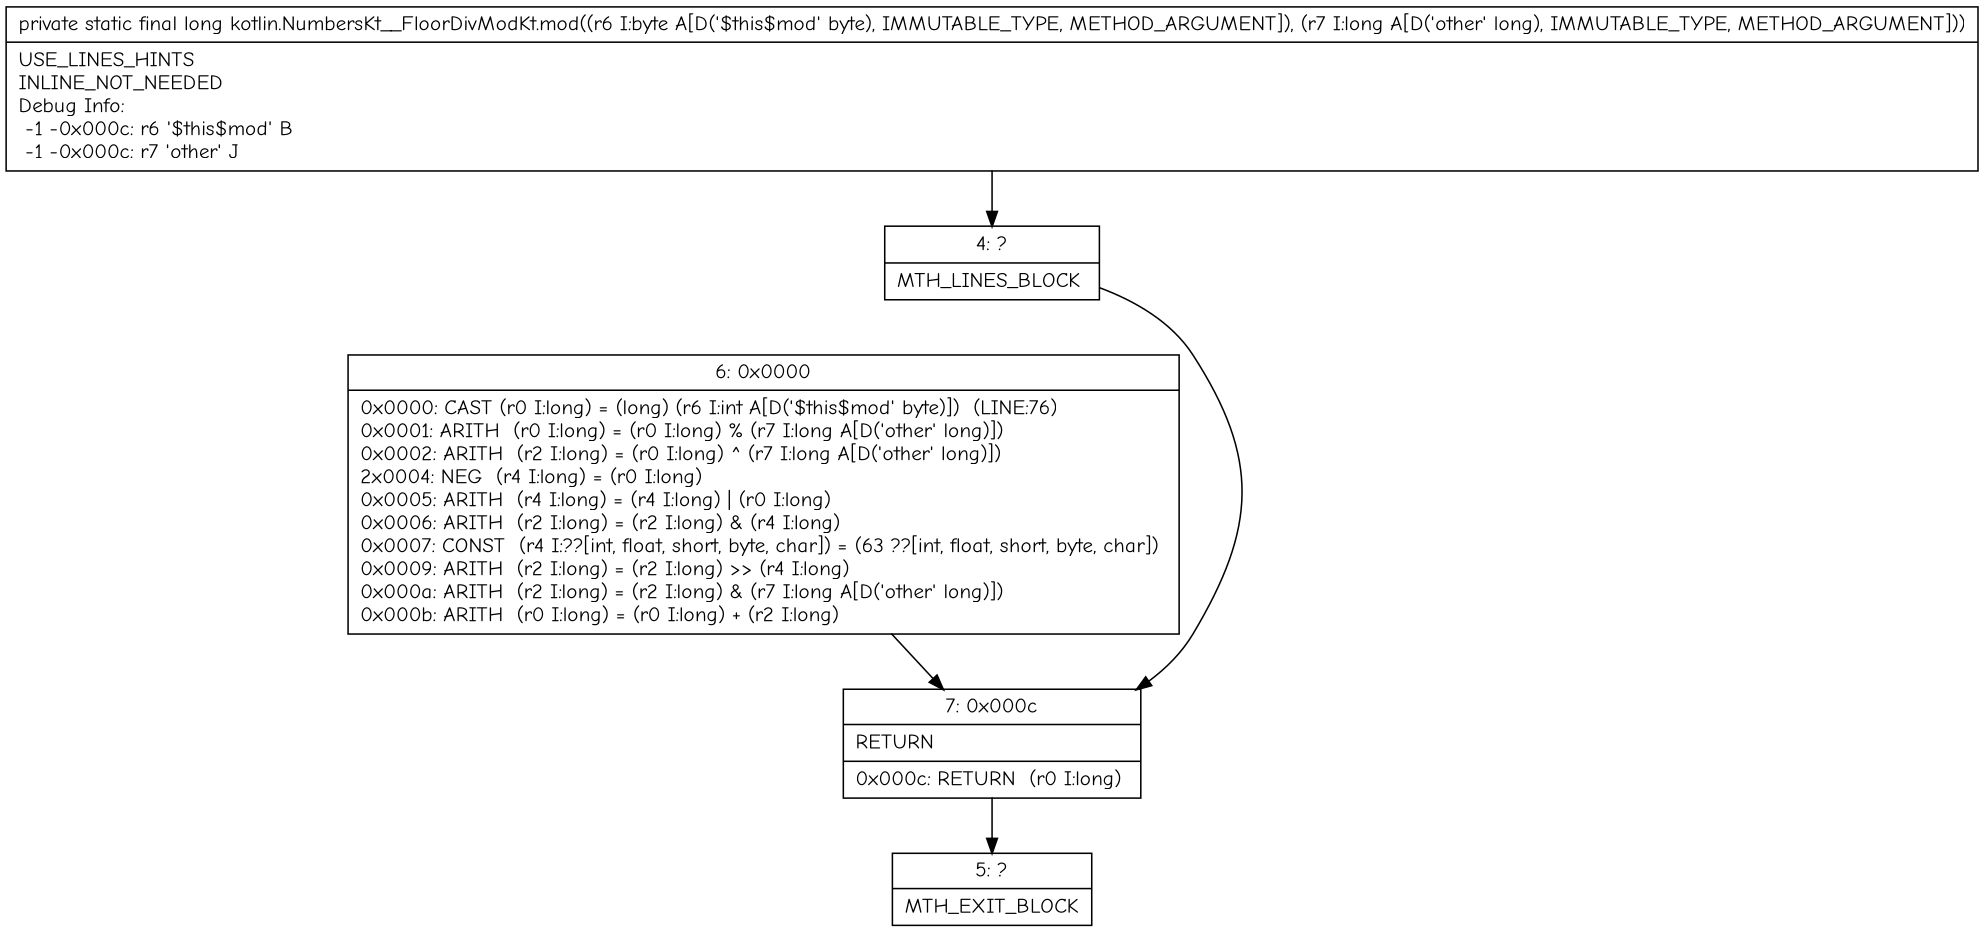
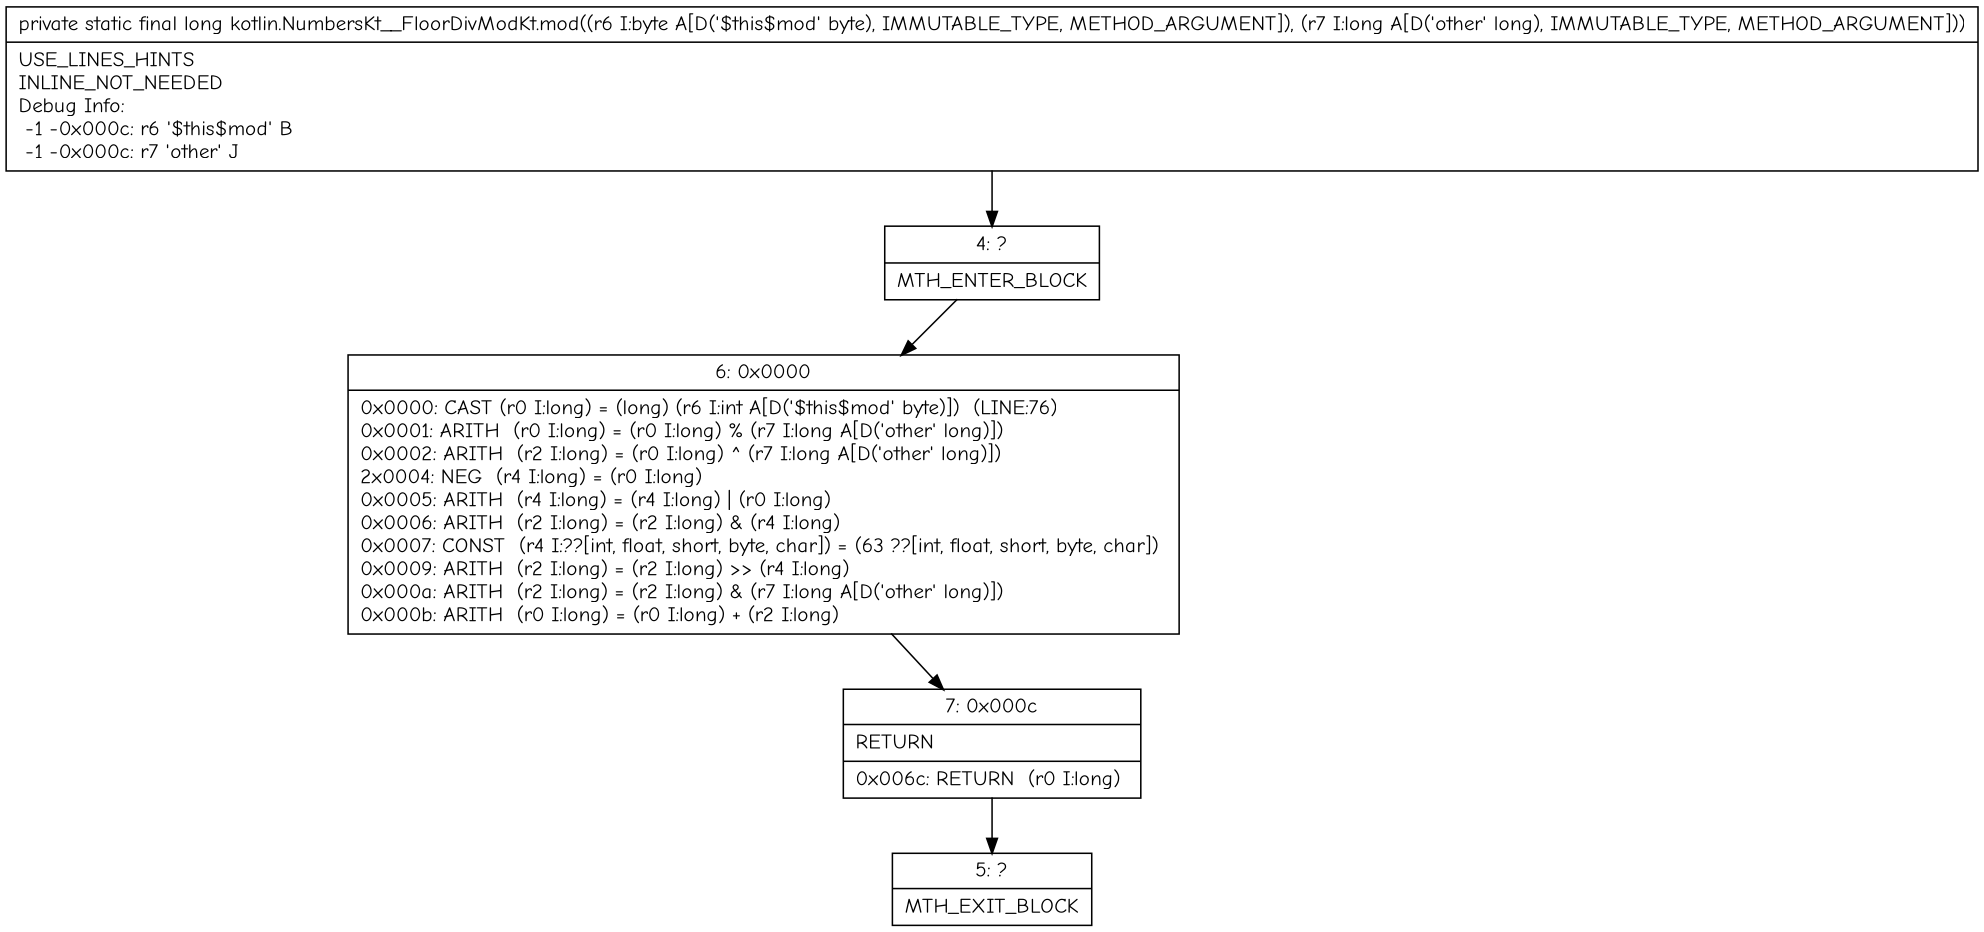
  digraph {
    fontname="Comic Neue"
    node [fontname="Comic Neue" shape=record]
    edge [fontname="Comic Neue"]
-   n1 [label="{4\:\ ?|MTH_LINES_BLOCK\l}"]
+   n1 [label="{4\:\ ?|MTH_ENTER_BLOCK\l}"]
    n2 [label="{6\:\ 0x0000|0x0000: CAST (r0 I:long) = (long) (r6 I:int A[D('$this$mod' byte)])  (LINE:76)\l0x0001: ARITH  (r0 I:long) = (r0 I:long) % (r7 I:long A[D('other' long)]) \l0x0002: ARITH  (r2 I:long) = (r0 I:long) ^ (r7 I:long A[D('other' long)]) \l2x0004: NEG  (r4 I:long) = (r0 I:long) \l0x0005: ARITH  (r4 I:long) = (r4 I:long) \| (r0 I:long) \l0x0006: ARITH  (r2 I:long) = (r2 I:long) & (r4 I:long) \l0x0007: CONST  (r4 I:??[int, float, short, byte, char]) = (63 ??[int, float, short, byte, char]) \l0x0009: ARITH  (r2 I:long) = (r2 I:long) \>\> (r4 I:long) \l0x000a: ARITH  (r2 I:long) = (r2 I:long) & (r7 I:long A[D('other' long)]) \l0x000b: ARITH  (r0 I:long) = (r0 I:long) + (r2 I:long) \l}"]
-   n3 [label="{7\:\ 0x000c|RETURN\l|0x000c: RETURN  (r0 I:long) \l}"]
+   n3 [label="{7\:\ 0x000c|RETURN\l|0x006c: RETURN  (r0 I:long) \l}"]
    n4 [label="{5\:\ ?|MTH_EXIT_BLOCK\l}"]
    n5 [label="{private static final long kotlin.NumbersKt__FloorDivModKt.mod((r6 I:byte A[D('$this$mod' byte), IMMUTABLE_TYPE, METHOD_ARGUMENT]), (r7 I:long A[D('other' long), IMMUTABLE_TYPE, METHOD_ARGUMENT]))  | USE_LINES_HINTS\lINLINE_NOT_NEEDED\lDebug Info:\l  \-1 \-0x000c: r6 '$this$mod' B\l  \-1 \-0x000c: r7 'other' J\l}"]
-   n1 -> n3
+   n1 -> n2
    n2 -> n3
    n3 -> n4
    n5 -> n1
  }
